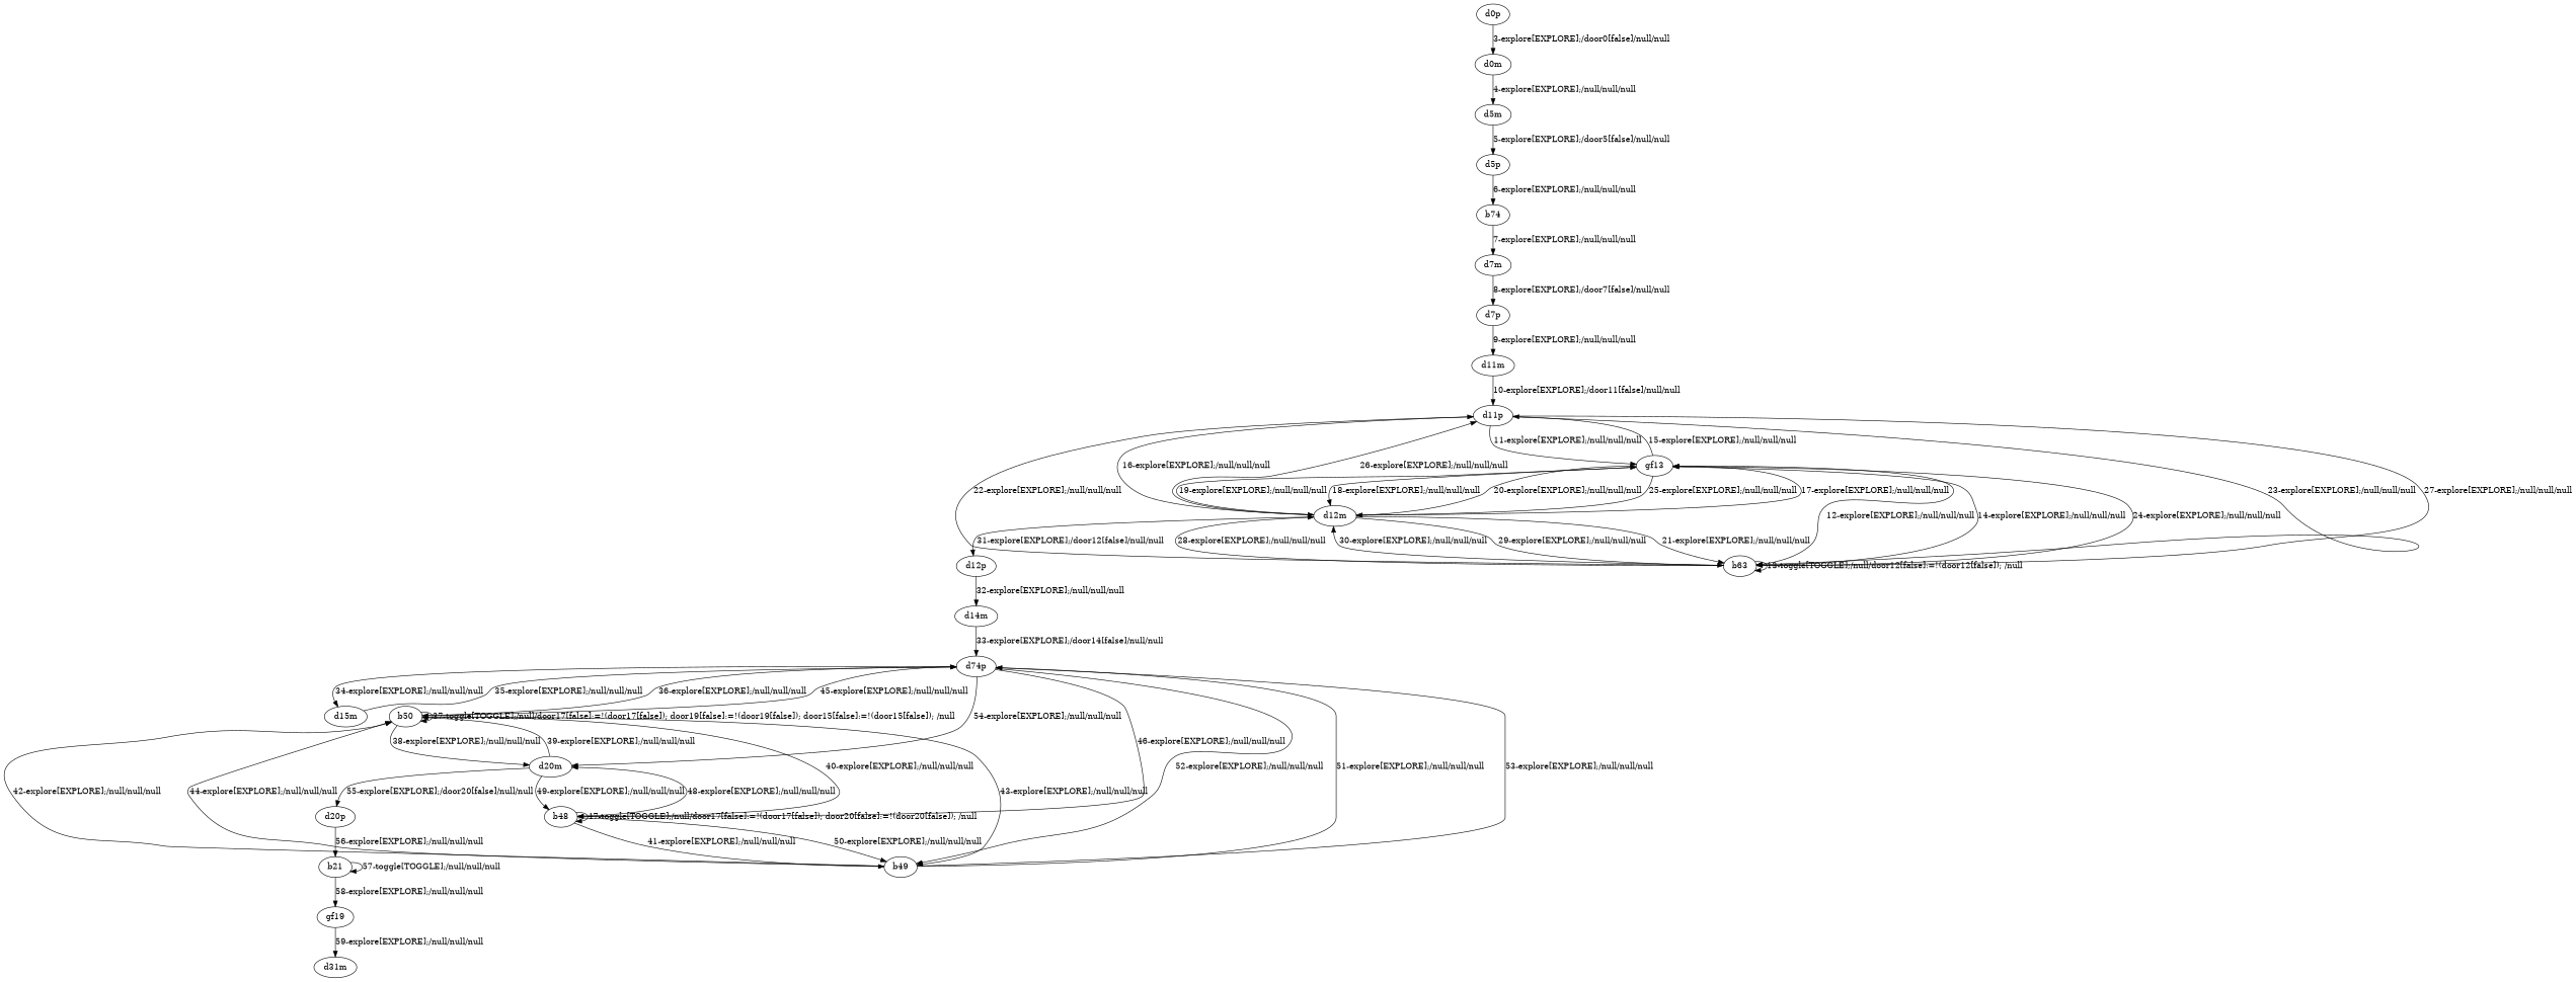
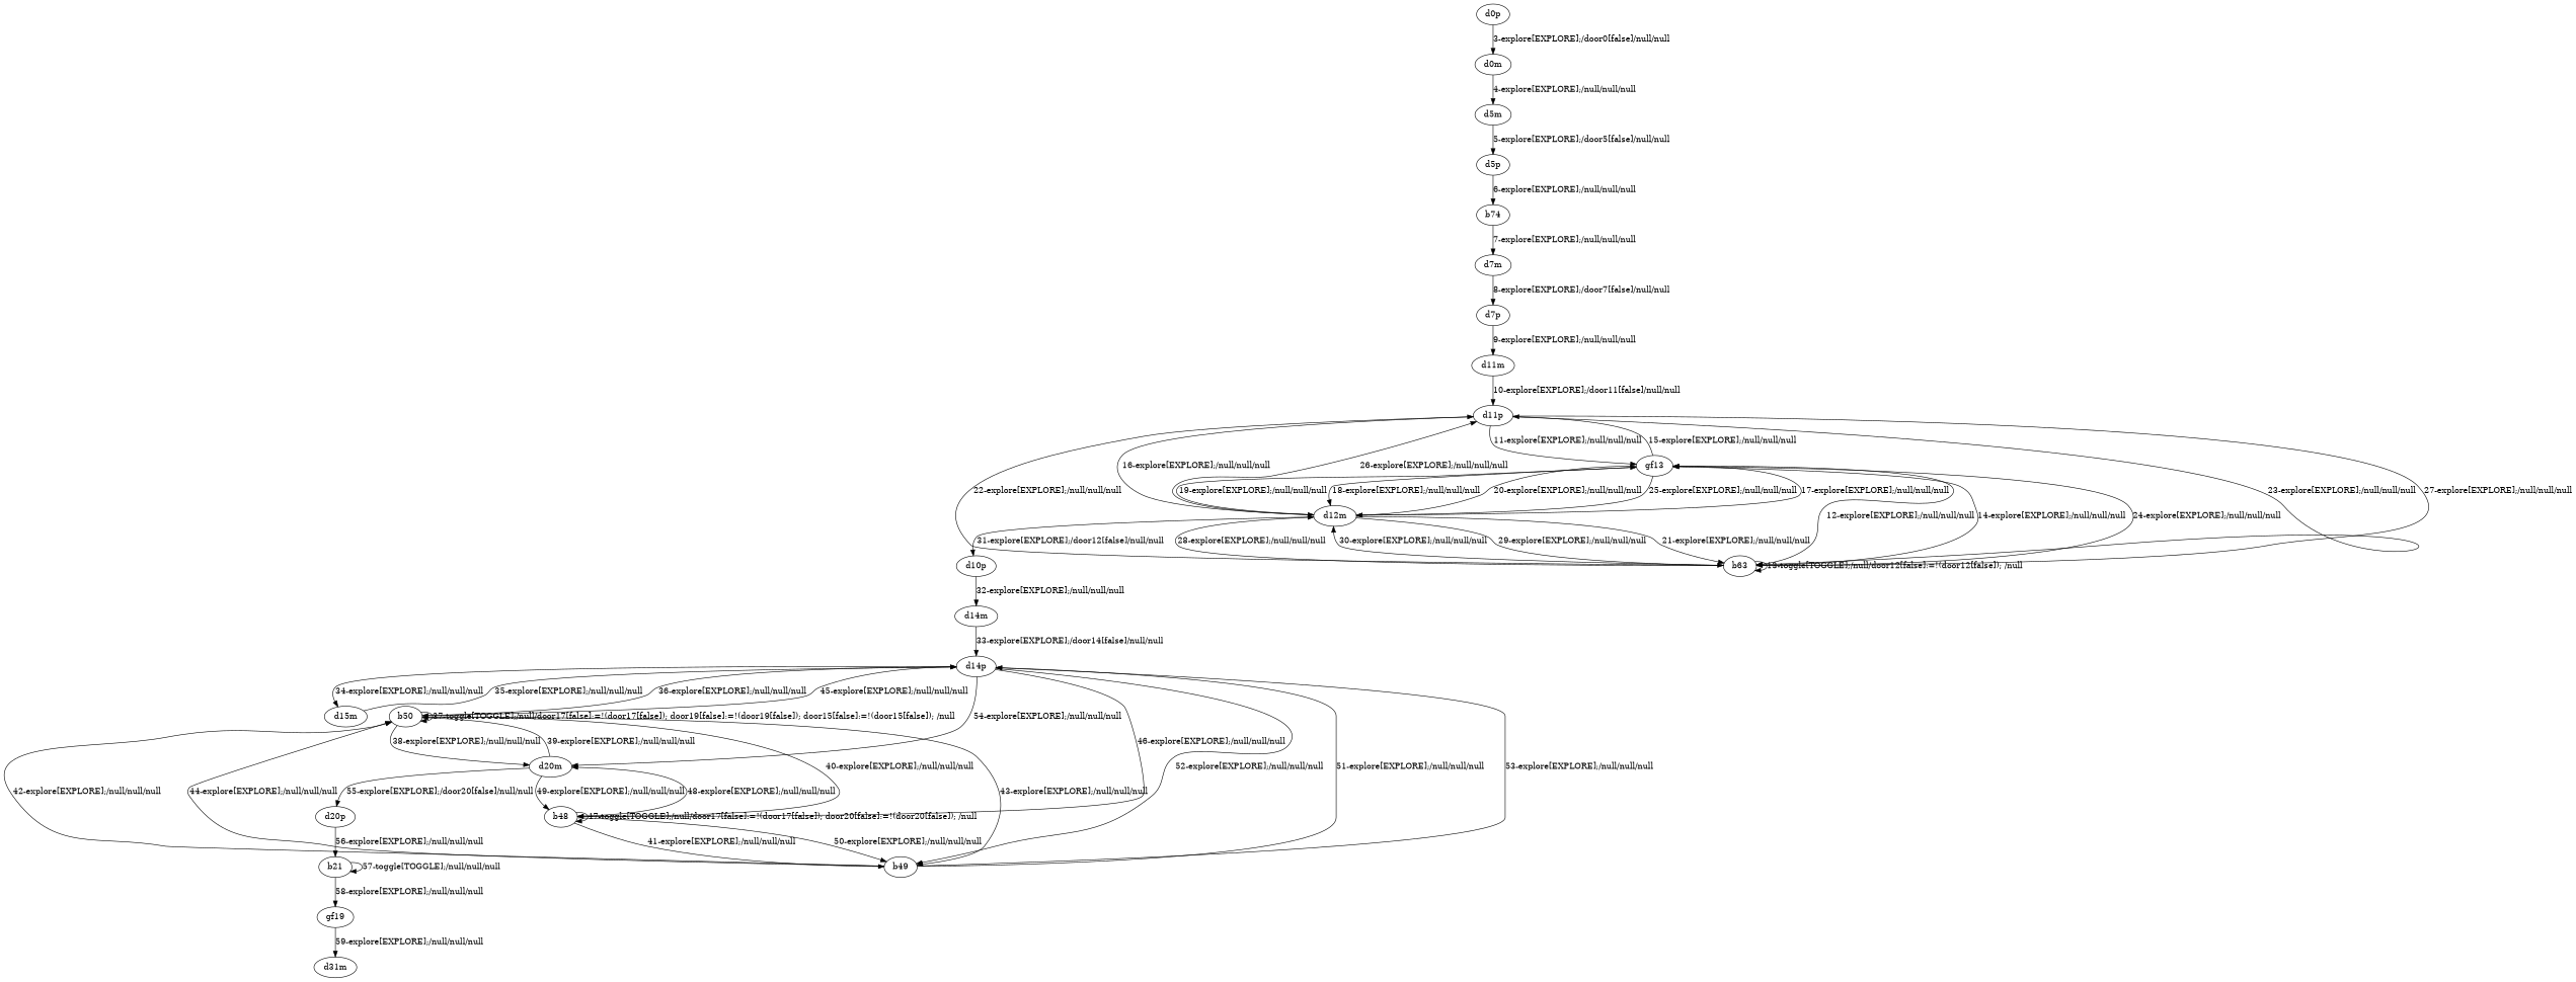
  digraph {
    d0p
    d0m
    d5m
    d5p
    b74
    d7m
    d7p
    d11m
    d11p
    gf13
    b63
    d12m
-   d12p
+   d12p [label=d10p]
    d14m
-   d14p [label=d74p]
+   d14p
    d15m
    b50
    d20m
    b48
    b49
    d20p
    b21
    gf19
    d31m
    d0p -> d0m [label="3-explore[EXPLORE];/door0[false]/null/null"]
    d0m -> d5m [label="4-explore[EXPLORE];/null/null/null"]
    d5m -> d5p [label="5-explore[EXPLORE];/door5[false]/null/null"]
    d5p -> b74 [label="6-explore[EXPLORE];/null/null/null"]
    b74 -> d7m [label="7-explore[EXPLORE];/null/null/null"]
    d7m -> d7p [label="8-explore[EXPLORE];/door7[false]/null/null"]
    d7p -> d11m [label="9-explore[EXPLORE];/null/null/null"]
    d11m -> d11p [label="10-explore[EXPLORE];/door11[false]/null/null"]
    d11p -> gf13 [label="11-explore[EXPLORE];/null/null/null"]
    d11p -> b63 [label="23-explore[EXPLORE];/null/null/null"]
    d11p -> b63 [label="27-explore[EXPLORE];/null/null/null"]
    d11p -> d12m [label="16-explore[EXPLORE];/null/null/null"]
    gf13 -> d11p [label="15-explore[EXPLORE];/null/null/null"]
    gf13 -> b63 [label="12-explore[EXPLORE];/null/null/null"]
    gf13 -> d12m [label="18-explore[EXPLORE];/null/null/null"]
    gf13 -> d12m [label="20-explore[EXPLORE];/null/null/null"]
    gf13 -> d12m [label="25-explore[EXPLORE];/null/null/null"]
    b63 -> d11p [label="22-explore[EXPLORE];/null/null/null"]
    b63 -> gf13 [label="14-explore[EXPLORE];/null/null/null"]
    b63 -> gf13 [label="24-explore[EXPLORE];/null/null/null"]
    b63 -> b63 [label="13-toggle[TOGGLE];/null/door12[false]:=!(door12[false]); /null"]
    b63 -> d12m [label="28-explore[EXPLORE];/null/null/null"]
    b63 -> d12m [label="30-explore[EXPLORE];/null/null/null"]
    d12m -> d11p [label="26-explore[EXPLORE];/null/null/null"]
    d12m -> gf13 [label="17-explore[EXPLORE];/null/null/null"]
    d12m -> gf13 [label="19-explore[EXPLORE];/null/null/null"]
    d12m -> b63 [label="21-explore[EXPLORE];/null/null/null"]
    d12m -> b63 [label="29-explore[EXPLORE];/null/null/null"]
    d12m -> d12p [label="31-explore[EXPLORE];/door12[false]/null/null"]
    d12p -> d14m [label="32-explore[EXPLORE];/null/null/null"]
    d14m -> d14p [label="33-explore[EXPLORE];/door14[false]/null/null"]
    d14p -> d15m [label="34-explore[EXPLORE];/null/null/null"]
    d14p -> b50 [label="36-explore[EXPLORE];/null/null/null"]
    d14p -> d20m [label="54-explore[EXPLORE];/null/null/null"]
    d14p -> b48 [label="46-explore[EXPLORE];/null/null/null"]
    d14p -> b49 [label="52-explore[EXPLORE];/null/null/null"]
    d15m -> d14p [label="35-explore[EXPLORE];/null/null/null"]
    b50 -> d14p [label="45-explore[EXPLORE];/null/null/null"]
    b50 -> b50 [label="37-toggle[TOGGLE];/null/door17[false]:=!(door17[false]); door19[false]:=!(door19[false]); door15[false]:=!(door15[false]); /null"]
    b50 -> d20m [label="38-explore[EXPLORE];/null/null/null"]
    b50 -> b48 [label="40-explore[EXPLORE];/null/null/null"]
    b50 -> b49 [label="43-explore[EXPLORE];/null/null/null"]
    d20m -> b50 [label="39-explore[EXPLORE];/null/null/null"]
    d20m -> b48 [label="49-explore[EXPLORE];/null/null/null"]
    d20m -> d20p [label="55-explore[EXPLORE];/door20[false]/null/null"]
    b48 -> d20m [label="48-explore[EXPLORE];/null/null/null"]
    b48 -> b48 [label="47-toggle[TOGGLE];/null/door17[false]:=!(door17[false]); door20[false]:=!(door20[false]); /null"]
    b48 -> b49 [label="41-explore[EXPLORE];/null/null/null"]
    b48 -> b49 [label="50-explore[EXPLORE];/null/null/null"]
    b49 -> d14p [label="51-explore[EXPLORE];/null/null/null"]
    b49 -> d14p [label="53-explore[EXPLORE];/null/null/null"]
    b49 -> b50 [label="42-explore[EXPLORE];/null/null/null"]
    b49 -> b50 [label="44-explore[EXPLORE];/null/null/null"]
    d20p -> b21 [label="56-explore[EXPLORE];/null/null/null"]
    b21 -> b21 [label="57-toggle[TOGGLE];/null/null/null"]
    b21 -> gf19 [label="58-explore[EXPLORE];/null/null/null"]
    gf19 -> d31m [label="59-explore[EXPLORE];/null/null/null"]
  }
